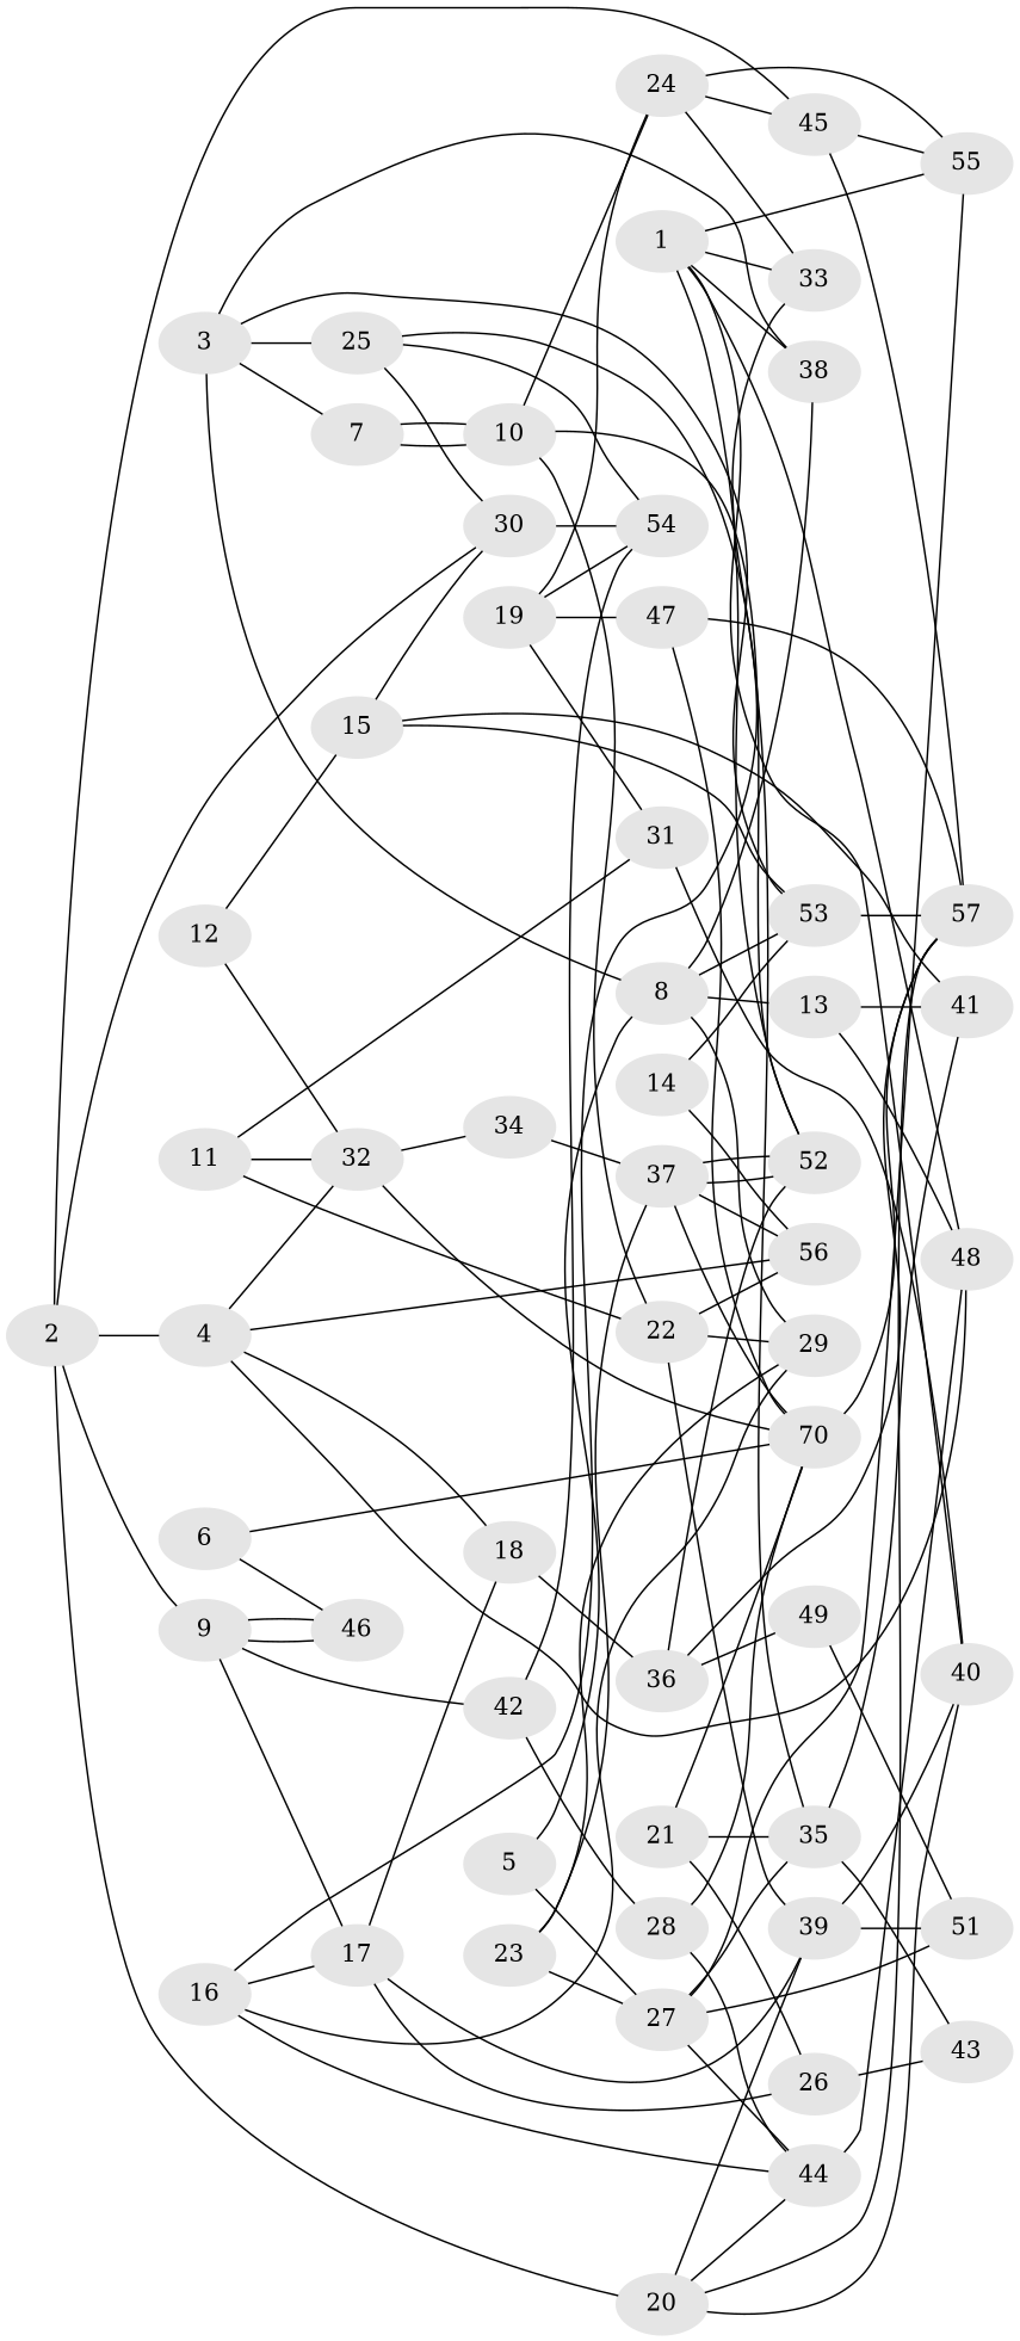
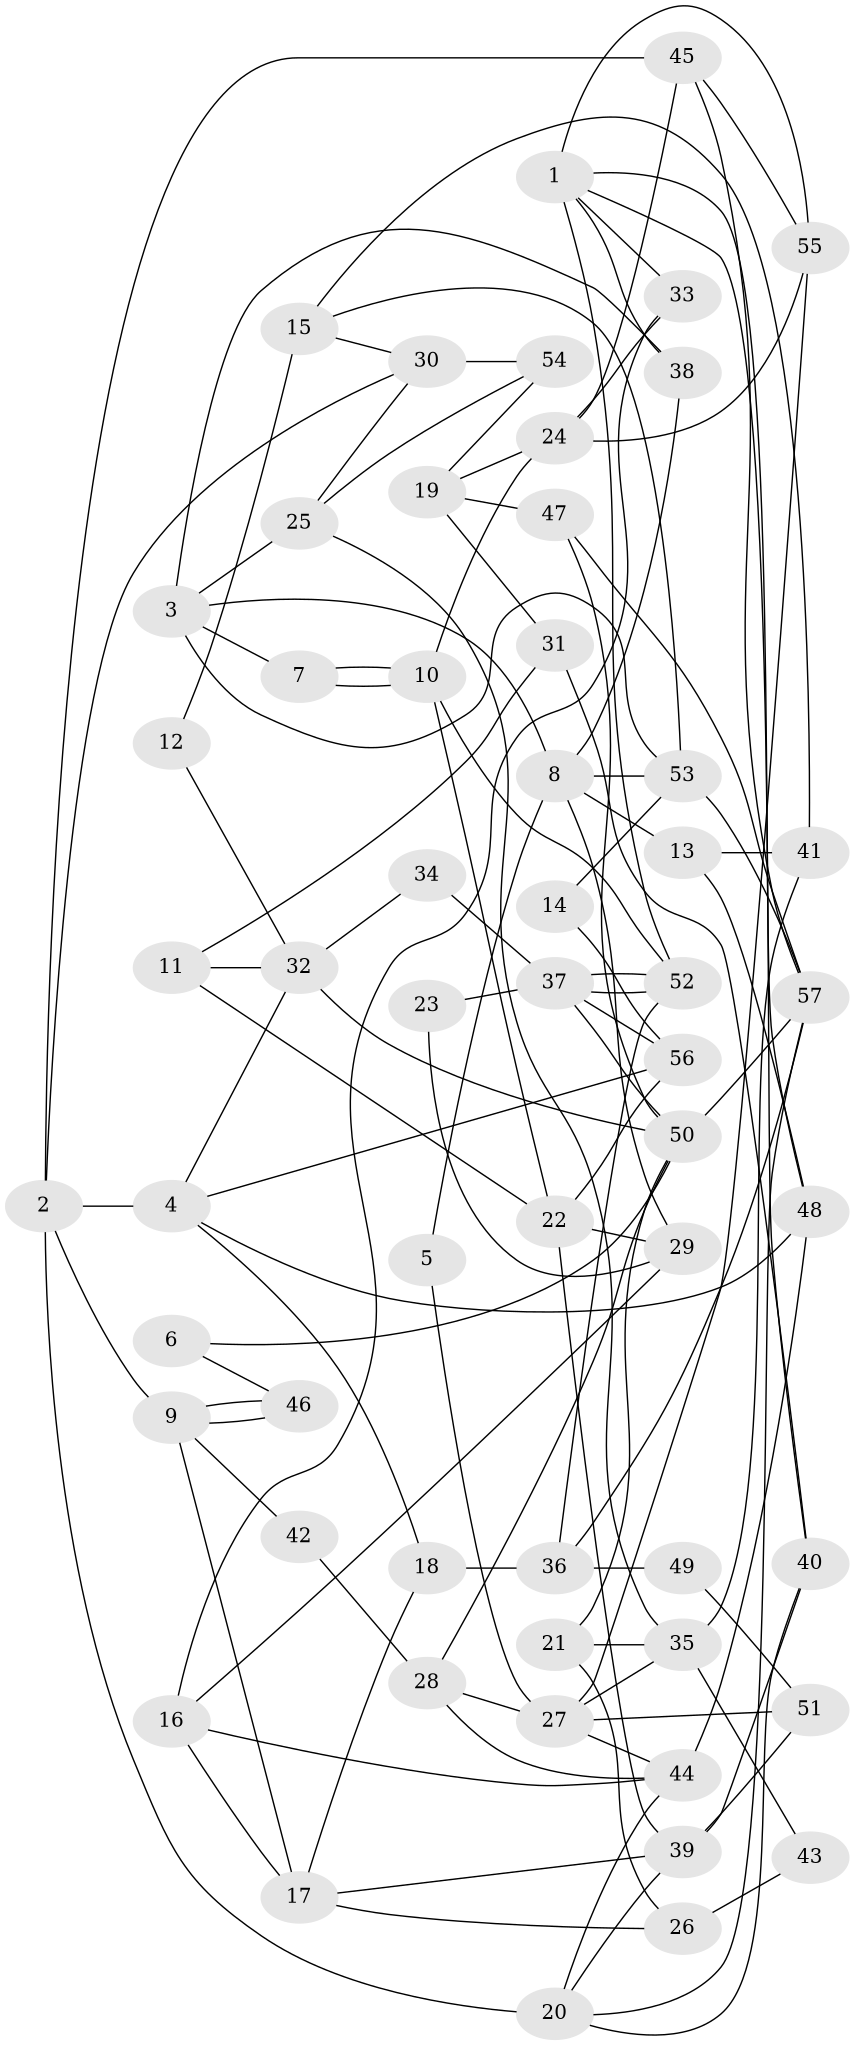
  graph {
    rankdir=LR
    node [color=gray90 style=filled]
    1
    33
    38
    40
    48
    52
    55
    2
    4
    9
    20
    30
    45
    18
    32
    56
    46
    17
    42
    44
    39
    57
    54
    3
    7
    8
    25
    53
    10
    13
    29
    35
    36
-   50 [label=70]
+   50
    34
    5
    27
    51
    6
    28
    22
    24
    41
    26
    11
    31
    12
    15
    14
    16
    43
    49
    19
    47
    21
    23
    37
    1 -- 33
    1 -- 38
    1 -- 40
    1 -- 48
    1 -- 52
    1 -- 55
    2 -- 4
    2 -- 9
    2 -- 20
    2 -- 30
    2 -- 45
    4 -- 48
    4 -- 18
    4 -- 32
    4 -- 56
    9 -- 46
    9 -- 46
    9 -- 17
    9 -- 42
    20 -- 40
    20 -- 44
    20 -- 39
    20 -- 57
    30 -- 54
    45 -- 55
    45 -- 57
    18 -- 36
    32 -- 50
    32 -- 34
    17 -- 18
    17 -- 39
    17 -- 26
-   42 -- 54
    42 -- 28
    44 -- 48
    39 -- 40
    39 -- 51
    3 -- 38
    3 -- 7
    3 -- 8
    3 -- 25
    3 -- 53
    7 -- 10
    7 -- 10
    8 -- 38
    8 -- 53
    8 -- 13
    8 -- 29
    25 -- 30
    25 -- 54
    25 -- 35
    53 -- 57
    10 -- 52
    10 -- 22
    10 -- 24
    13 -- 48
    13 -- 41
    35 -- 41
    35 -- 43
    36 -- 52
    36 -- 57
    36 -- 49
    50 -- 57
    34 -- 37
    5 -- 8
    5 -- 27
    27 -- 55
    27 -- 44
    27 -- 35
    27 -- 51
    6 -- 46
    6 -- 50
    28 -- 44
    28 -- 50
    22 -- 56
    22 -- 39
    22 -- 29
    24 -- 33
    24 -- 55
    24 -- 45
    26 -- 43
    11 -- 32
    11 -- 22
    11 -- 31
    31 -- 40
    12 -- 32
    12 -- 15
    15 -- 30
    15 -- 53
    15 -- 41
    14 -- 56
    14 -- 53
    16 -- 33
    16 -- 17
    16 -- 44
    16 -- 29
    49 -- 51
    19 -- 54
    19 -- 24
    19 -- 31
    19 -- 47
    47 -- 57
    47 -- 50
    21 -- 35
    21 -- 50
    21 -- 26
    23 -- 29
-   23 -- 27
+   28 -- 27
    23 -- 37
    37 -- 52
    37 -- 52
    37 -- 56
    37 -- 50
  }
